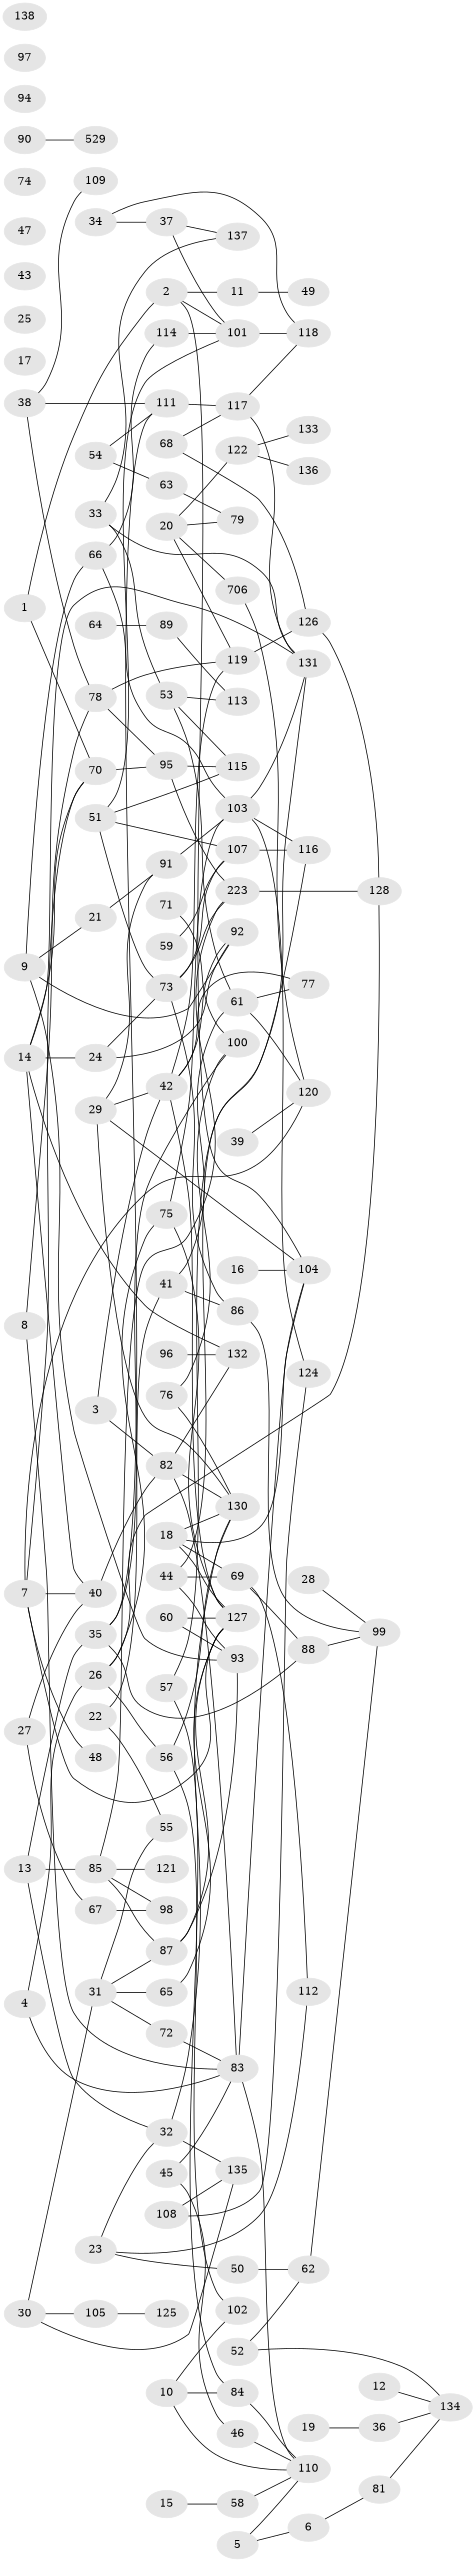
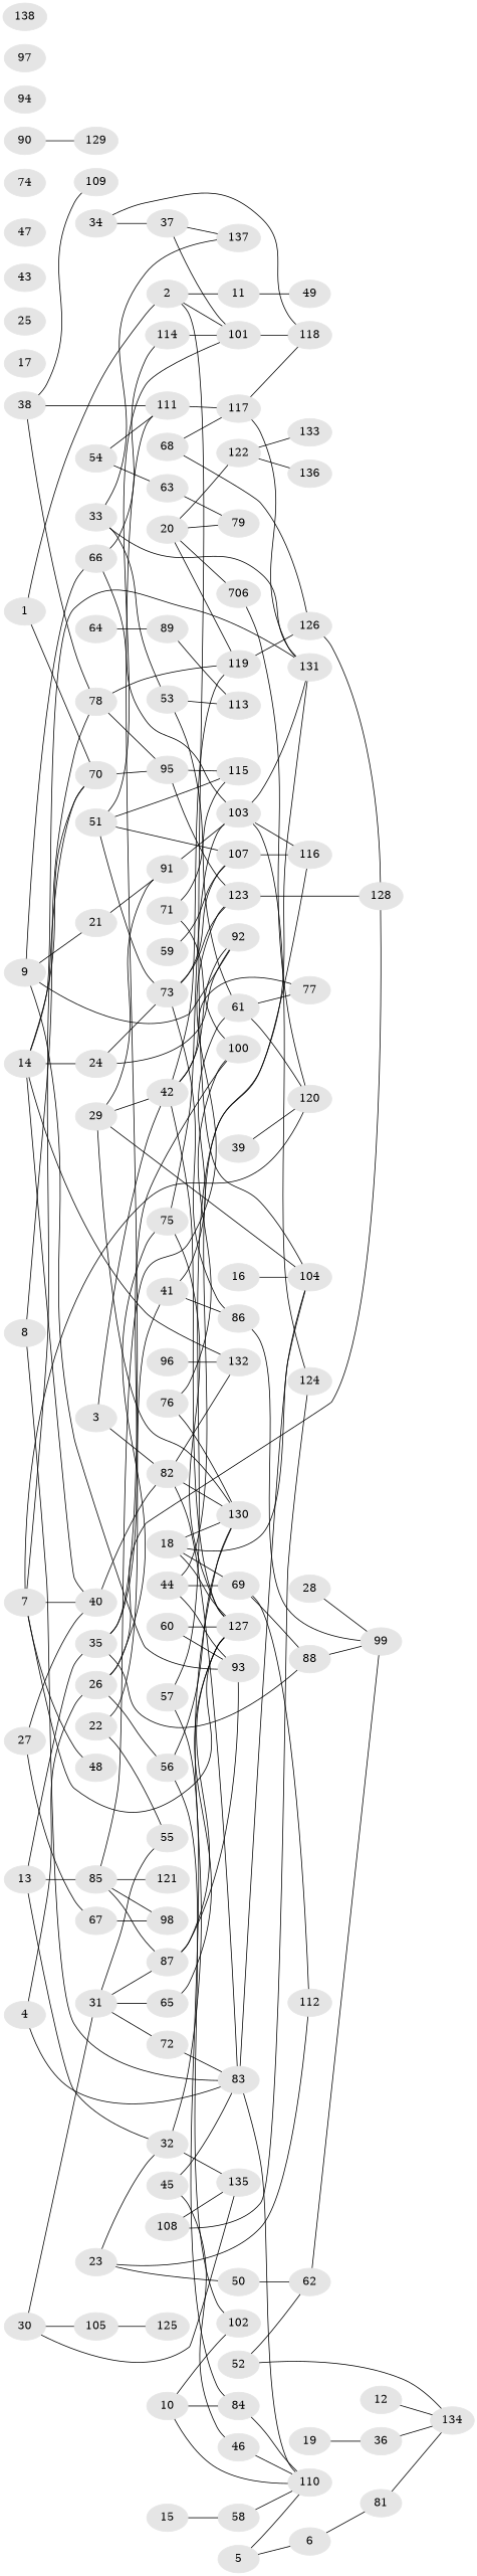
  graph {
    rankdir=LR
    node [color=gray90 style=filled]
    1
    2
    70
    11
    101
    104
    27
    40
    67
    95
    49
    118
    3
    42
    82
    127
    92
    119
    77
    83
    132
    130
    4
    26
    56
    75
    128
    110
    5
    6
    81
    134
    7
    48
    120
    8
    78
    9
    21
    66
    93
    91
    103
    114
    10
    84
    102
    12
    13
    32
    35
    85
    135
    88
    100
    111
    87
    98
-   123 [label=223]
+   123
    121
    14
    24
    131
    73
    15
    58
    16
    17
    18
    69
    112
    19
    36
    20
    79
    n76 [label=706]
    122
    126
    133
    136
    22
    41
    55
    61
    86
    23
    50
    62
    107
    25
    28
    99
    29
    30
    31
    105
    65
    72
    125
    33
    53
    137
    113
    34
    37
    117
    38
    109
    39
    43
    44
    116
    45
    46
    47
    51
    115
    52
    54
    63
    57
    59
    60
    64
    89
    124
    68
    71
    74
    76
    90
-   129 [label=529]
+   129
    94
    96
    97
    108
    138
    1 -- 2
    1 -- 70
    2 -- 11
    2 -- 101
    2 -- 104
    70 -- 95
    11 -- 49
    101 -- 118
    27 -- 40
    27 -- 67
    40 -- 82
    67 -- 98
    95 -- 123
    95 -- 115
    3 -- 42
    3 -- 82
    42 -- 127
    42 -- 92
    42 -- 119
    42 -- 77
    82 -- 83
    82 -- 132
    82 -- 130
    119 -- 126
    83 -- 104
    83 -- 110
    4 -- 83
    4 -- 26
    26 -- 56
    26 -- 75
    26 -- 128
    56 -- 130
    56 -- 102
    75 -- 127
    75 -- 103
    5 -- 110
    5 -- 6
    6 -- 81
    81 -- 134
    7 -- 70
    7 -- 40
    7 -- 127
    7 -- 48
    7 -- 120
    8 -- 83
    8 -- 78
    78 -- 95
    78 -- 119
    9 -- 92
    9 -- 21
    9 -- 66
    9 -- 93
    21 -- 91
    66 -- 103
    66 -- 114
    91 -- 103
    103 -- 131
    103 -- 116
    103 -- 124
    114 -- 101
    10 -- 110
    10 -- 84
    10 -- 102
    84 -- 110
    12 -- 134
    13 -- 32
    13 -- 35
    13 -- 85
    32 -- 130
    32 -- 135
    35 -- 88
    35 -- 100
    35 -- 111
    85 -- 87
    85 -- 98
    85 -- 123
    85 -- 121
    88 -- 99
    111 -- 117
    87 -- 127
    87 -- 93
    123 -- 128
    14 -- 70
    14 -- 40
    14 -- 132
    14 -- 24
    14 -- 131
    24 -- 92
    24 -- 73
    73 -- 123
    73 -- 86
    73 -- 107
    15 -- 58
    58 -- 110
    16 -- 104
    18 -- 104
    18 -- 127
    18 -- 130
    18 -- 69
    69 -- 88
    69 -- 112
    19 -- 36
    36 -- 134
    20 -- 119
    20 -- 79
    20 -- n76
    20 -- 122
    n76 -- 120
    122 -- 133
    122 -- 136
    126 -- 128
    22 -- 41
    22 -- 55
    41 -- 61
    41 -- 86
    61 -- 77
    61 -- 120
    86 -- 99
    23 -- 32
    23 -- 112
    23 -- 50
    50 -- 62
    62 -- 99
    107 -- 116
    28 -- 99
    29 -- 104
    29 -- 42
    29 -- 130
    29 -- 91
    30 -- 135
    30 -- 31
    30 -- 105
    31 -- 87
    31 -- 55
    31 -- 65
    31 -- 72
    105 -- 125
    65 -- 127
    72 -- 83
    33 -- 131
    33 -- 53
    33 -- 137
    53 -- 61
    53 -- 113
    34 -- 118
    34 -- 37
    37 -- 101
    37 -- 137
    117 -- 118
    117 -- 131
    38 -- 78
    38 -- 111
    38 -- 109
    39 -- 120
    44 -- 93
    44 -- 69
    44 -- 116
    45 -- 83
    45 -- 46
    46 -- 110
    51 -- 101
    51 -- 73
    51 -- 107
    51 -- 115
    52 -- 134
    52 -- 62
    54 -- 111
    54 -- 63
    63 -- 79
    57 -- 84
    57 -- 131
    59 -- 107
    60 -- 127
    60 -- 93
    64 -- 89
    89 -- 113
    68 -- 126
    68 -- 117
    71 -- 100
-   53 -- 115
+   71 -- 115
    76 -- 130
    76 -- 100
    90 -- 129
    96 -- 132
    108 -- 135
    108 -- 124
  }
